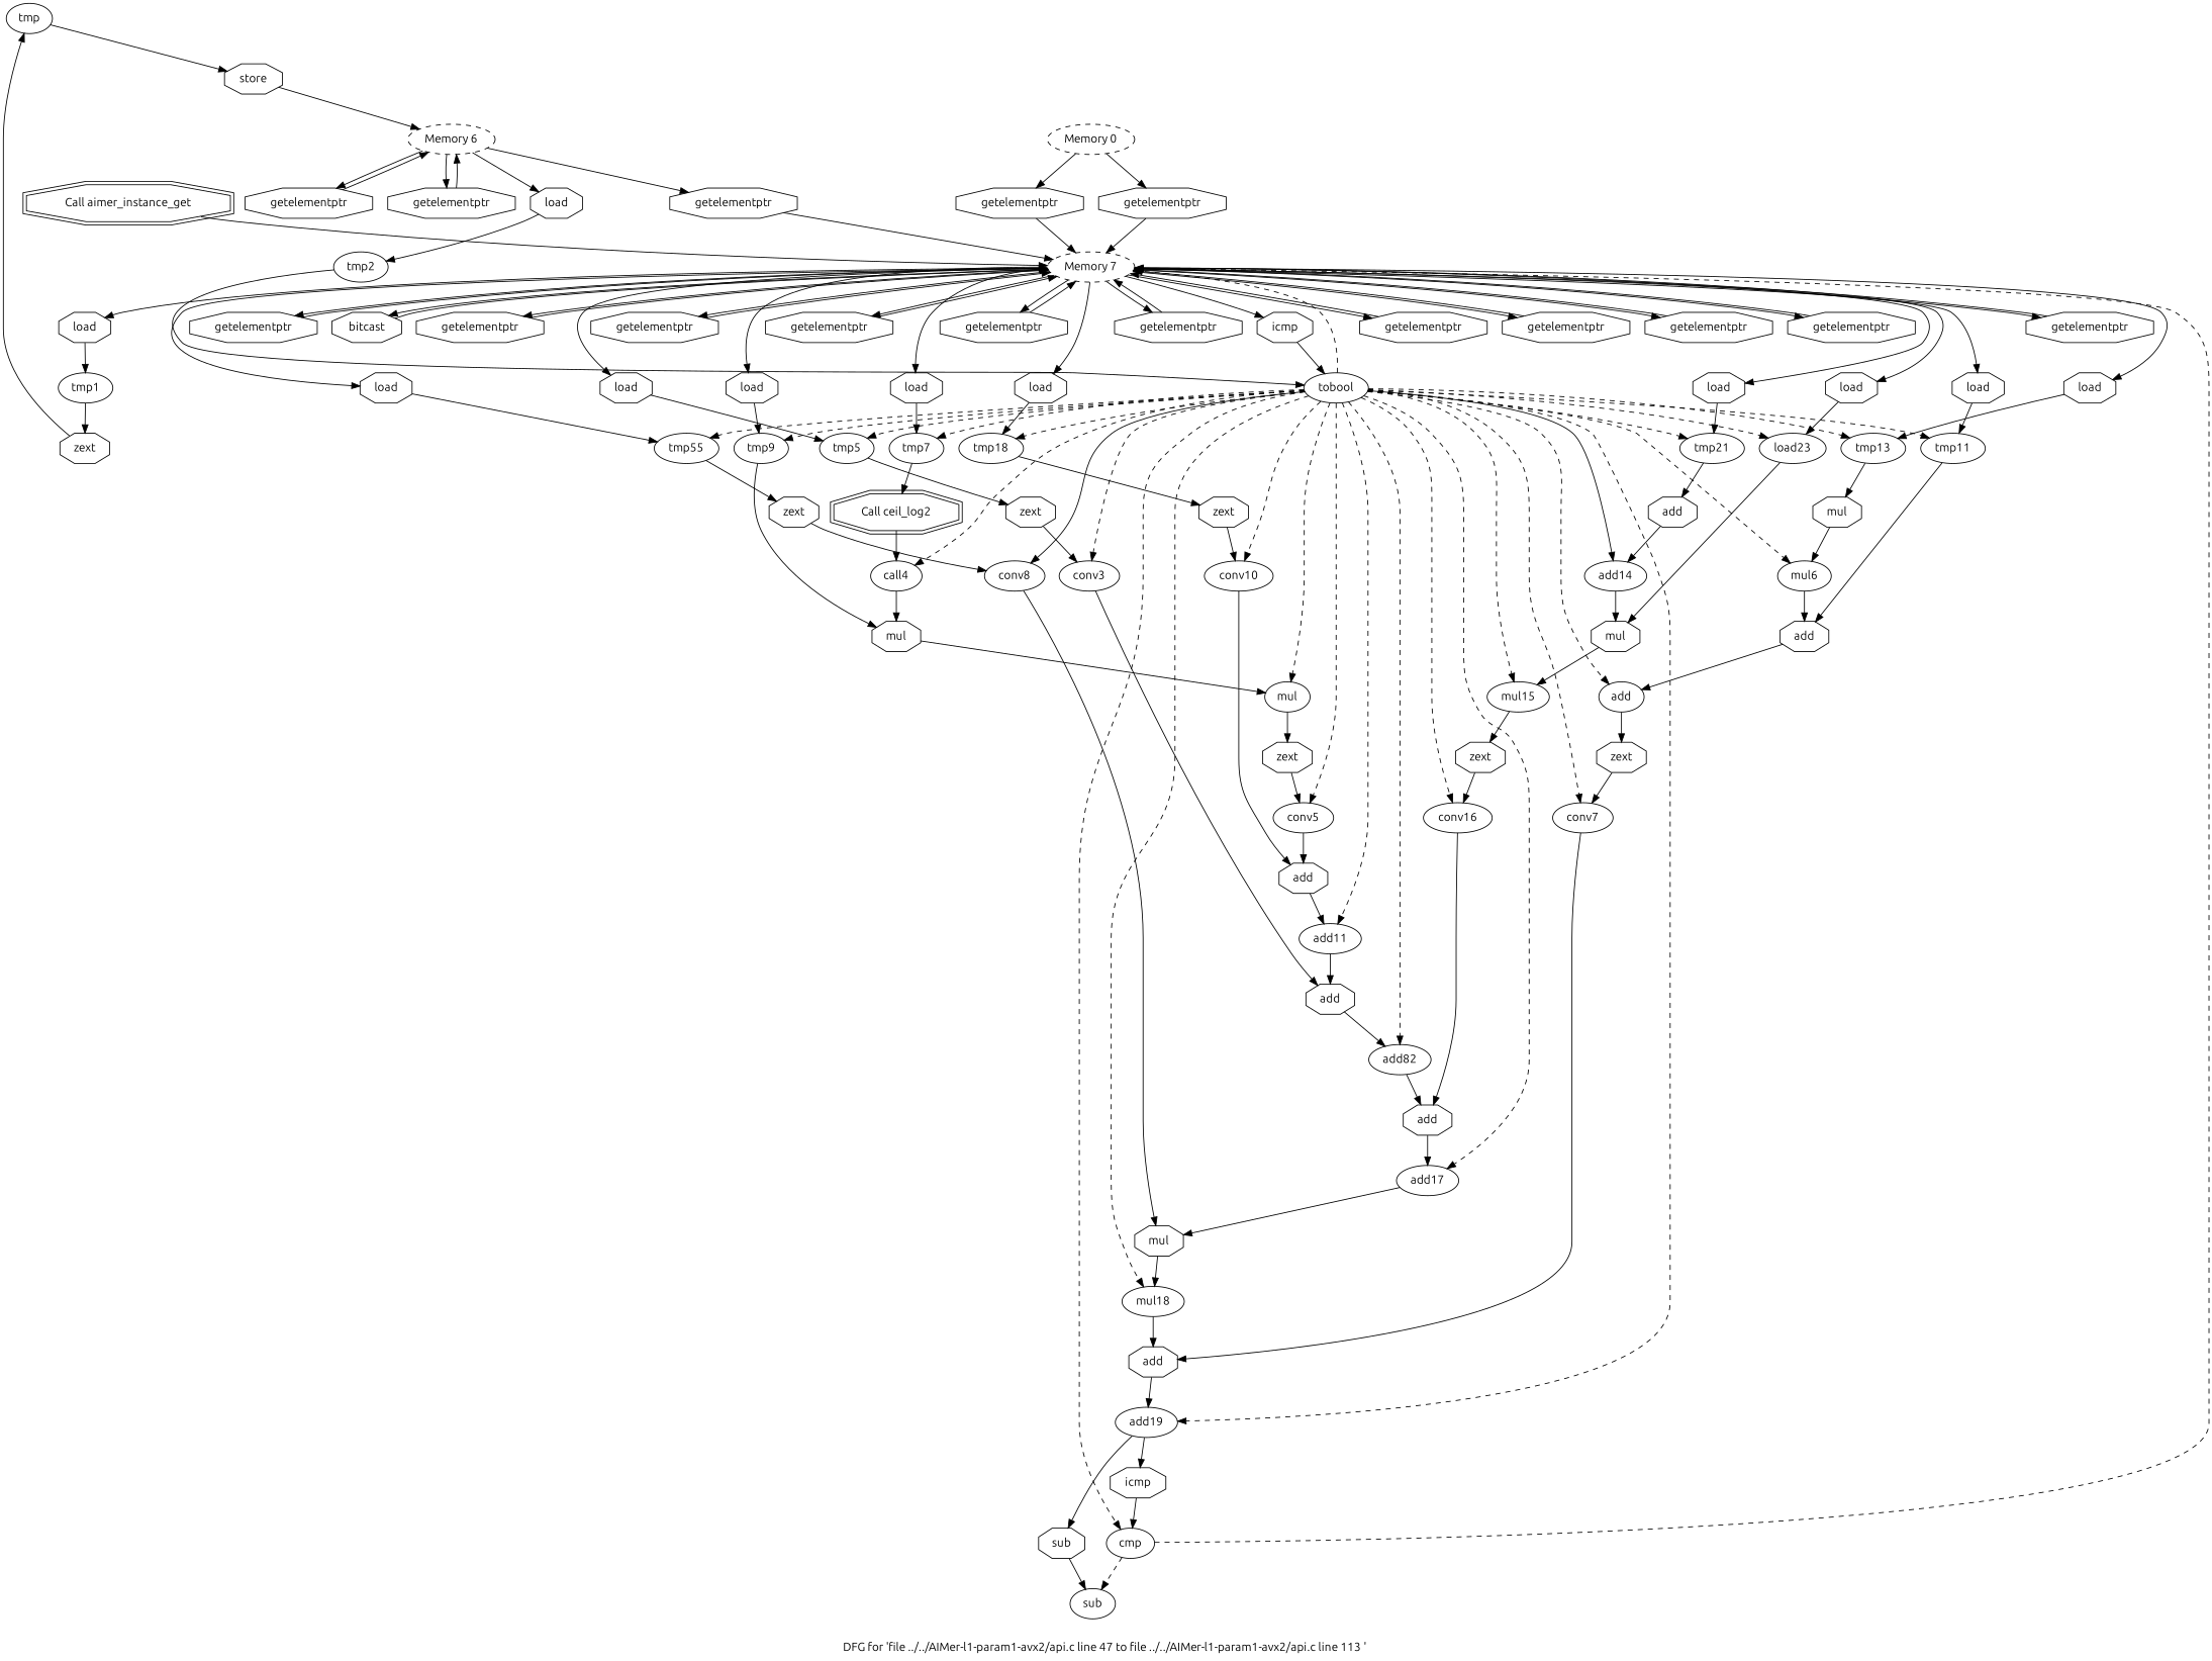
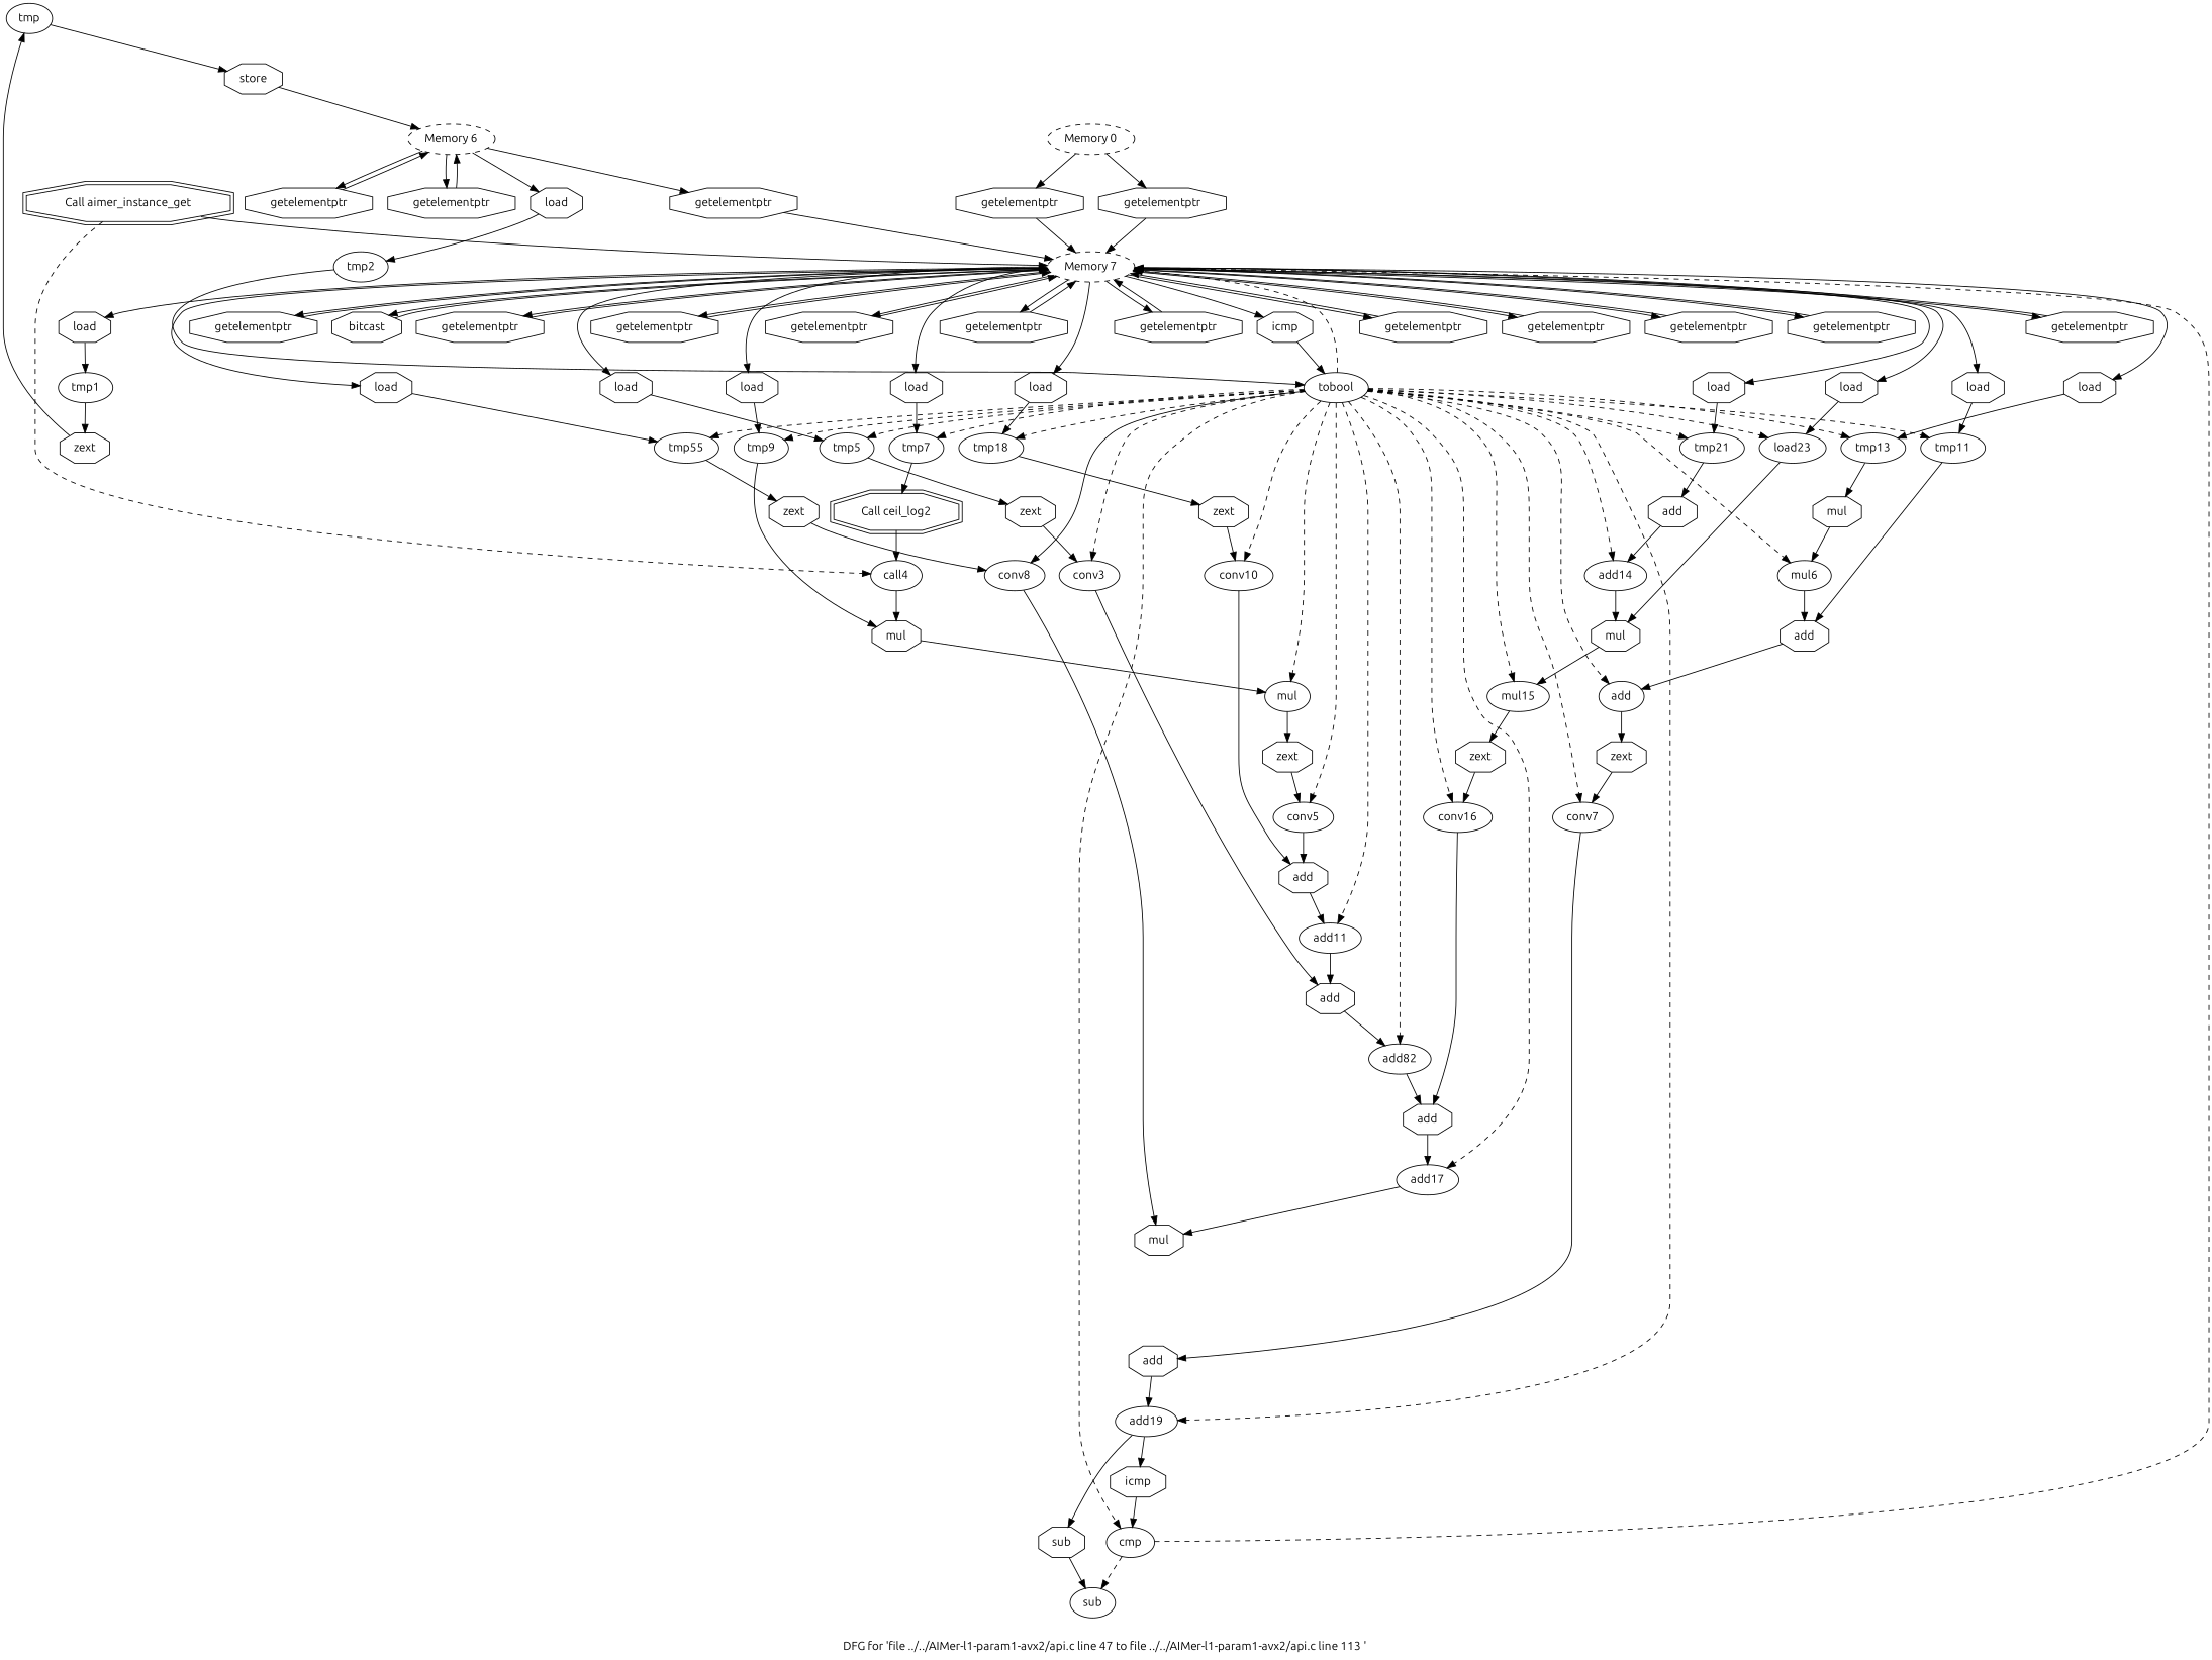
  digraph {
    fontname=Ubuntu
    label="DFG for 'file ../../AIMer-l1-param1-avx2/api.c line 47 to file ../../AIMer-l1-param1-avx2/api.c line 113 ' "
    node [fontname=Ubuntu shape=octagon style=solid]
    edge [fontname=Ubuntu]
    n1 [label=tmp shape=ellipse]
    n2 [label=store]
    n3 [label="Memory 6" shape=ellipse style=dashed]
    n4 [label=getelementptr]
    n5 [label=load]
    n6 [label=getelementptr]
    n7 [label=getelementptr]
    n8 [label=load]
    n9 [label=tmp1 shape=ellipse]
    n10 [label=zext]
    n11 [label=getelementptr]
    n12 [label="Memory 7" shape=ellipse style=dashed]
    n13 [label=getelementptr]
    n14 [label=load]
    n15 [label=getelementptr]
    n16 [label=bitcast]
    n17 [label=load]
    n18 [label=getelementptr]
    n19 [label=load]
    n20 [label=getelementptr]
    n21 [label=load]
    n22 [label=getelementptr]
    n23 [label=load]
    n24 [label=load]
    n25 [label=getelementptr]
    n26 [label=load]
    n27 [label=getelementptr]
    n28 [label=load]
    n29 [label=icmp]
    n30 [label=getelementptr]
    n31 [label=getelementptr]
    n32 [label=getelementptr]
    n33 [label=getelementptr]
    n34 [label=load]
    n35 [label=tmp9 shape=ellipse]
    n36 [label=tmp5 shape=ellipse]
    n37 [label=tmp7 shape=ellipse]
    n38 [label=tmp55 shape=ellipse]
    n39 [label=tmp18 shape=ellipse]
    n40 [label=tmp11 shape=ellipse]
    n41 [label=tmp13 shape=ellipse]
    n42 [label=load23 shape=ellipse]
    n43 [label=tobool shape=ellipse]
    n44 [label=tmp21 shape=ellipse]
    n45 [label=mul]
    n46 [label=zext]
    n47 [label="Call ceil_log2" shape=doubleoctagon]
    n48 [label=zext]
    n49 [label=zext]
    n50 [label=add]
    n51 [label=mul]
    n52 [label=mul]
    n53 [label=call4 shape=ellipse]
    n54 [label=mul shape=ellipse]
    n55 [label=conv5 shape=ellipse]
    n56 [label=add11 shape=ellipse]
    n57 [label=add17 shape=ellipse]
-   n58 [label=mul18 shape=ellipse]
    n59 [label=add19 shape=ellipse]
    n60 [label=cmp shape=ellipse]
    n61 [label=conv3 shape=ellipse]
    n62 [label=add82 shape=ellipse]
    n63 [label=conv7 shape=ellipse]
    n64 [label=conv8 shape=ellipse]
    n65 [label=conv10 shape=ellipse]
    n66 [label=add shape=ellipse]
    n67 [label=mul6 shape=ellipse]
    n68 [label=add14 shape=ellipse]
    n69 [label=mul15 shape=ellipse]
    n70 [label=conv16 shape=ellipse]
    n71 [label=add]
    n72 [label=tmp2 shape=ellipse]
    n73 [label="Memory 0" shape=ellipse style=dashed]
    n74 [label=getelementptr]
    n75 [label=zext]
    n76 [label=add]
    n77 [label=add]
    n78 [label=add]
    n79 [label=mul]
    n80 [label=add]
    n81 [label=icmp]
    n82 [label=sub]
    n83 [label=sub shape=ellipse]
    n84 [label=zext]
    n85 [label=zext]
    n86 [label="Call aimer_instance_get" shape=doubleoctagon]
    n1 -> n2
    n2 -> n3
    n3 -> n4
    n3 -> n5
    n3 -> n6
    n3 -> n7
    n4 -> n12
    n5 -> n72
    n6 -> n3
    n7 -> n3
    n8 -> n9
    n9 -> n10
    n10 -> n1
    n11 -> n12
    n12 -> n8
    n12 -> n13
    n12 -> n14
    n12 -> n15
    n12 -> n16
    n12 -> n17
    n12 -> n18
    n12 -> n19
    n12 -> n20
    n12 -> n21
    n12 -> n22
    n12 -> n23
    n12 -> n24
    n12 -> n25
    n12 -> n26
    n12 -> n27
    n12 -> n28
    n12 -> n29
    n12 -> n30
    n12 -> n31
    n12 -> n32
    n12 -> n33
    n12 -> n34
    n13 -> n12
    n14 -> n35
    n15 -> n12
    n16 -> n12
    n17 -> n36
    n18 -> n12
    n19 -> n37
    n20 -> n12
    n21 -> n38
    n22 -> n12
    n23 -> n39
    n24 -> n40
    n25 -> n12
    n26 -> n41
    n27 -> n12
    n28 -> n42
    n29 -> n43
    n30 -> n12
    n31 -> n12
    n32 -> n12
    n33 -> n12
    n34 -> n44
    n35 -> n45
    n36 -> n46
    n37 -> n47
    n38 -> n48
    n39 -> n49
    n40 -> n50
    n41 -> n51
    n42 -> n52
    n43 -> n12 [style=dashed]
    n43 -> n35 [style=dashed]
    n43 -> n36 [style=dashed]
    n43 -> n37 [style=dashed]
    n43 -> n38 [style=dashed]
    n43 -> n39 [style=dashed]
    n43 -> n40 [style=dashed]
    n43 -> n41 [style=dashed]
    n43 -> n42 [style=dashed]
    n43 -> n44 [style=dashed]
-   n43 -> n53 [style=dashed]
+   n86 -> n53 [style=dashed]
    n43 -> n54 [style=dashed]
    n43 -> n55 [style=dashed]
    n43 -> n56 [style=dashed]
    n43 -> n57 [style=dashed]
-   n43 -> n58 [style=dashed]
    n43 -> n59 [style=dashed]
    n43 -> n60 [style=dashed]
    n43 -> n61 [style=dashed]
    n43 -> n62 [style=dashed]
    n43 -> n63 [style=dashed]
    n43 -> n64 [style=solid]
    n43 -> n65 [style=dashed]
    n43 -> n66 [style=dashed]
    n43 -> n67 [style=dashed]
-   n43 -> n68 [style=solid]
+   n43 -> n68 [style=dashed]
    n43 -> n69 [style=dashed]
    n43 -> n70 [style=dashed]
    n44 -> n71
    n45 -> n54
    n46 -> n61
    n47 -> n53
    n48 -> n64
    n49 -> n65
    n50 -> n66
    n51 -> n67
    n52 -> n69
    n53 -> n45
    n54 -> n75
    n55 -> n76
    n56 -> n77
    n57 -> n79
-   n58 -> n80
    n59 -> n81
    n59 -> n82
    n60 -> n12 [style=dashed]
    n60 -> n83 [style=dashed]
    n61 -> n77
    n62 -> n78
    n63 -> n80
    n64 -> n79
    n65 -> n76
    n66 -> n84
    n67 -> n50
    n68 -> n52
    n69 -> n85
    n70 -> n78
    n71 -> n68
    n72 -> n43
    n73 -> n11
    n73 -> n74
    n74 -> n12
    n75 -> n55
    n76 -> n56
    n77 -> n62
    n78 -> n57
-   n79 -> n58
    n80 -> n59
    n81 -> n60
    n82 -> n83
    n84 -> n63
    n85 -> n70
    n86 -> n12
  }
